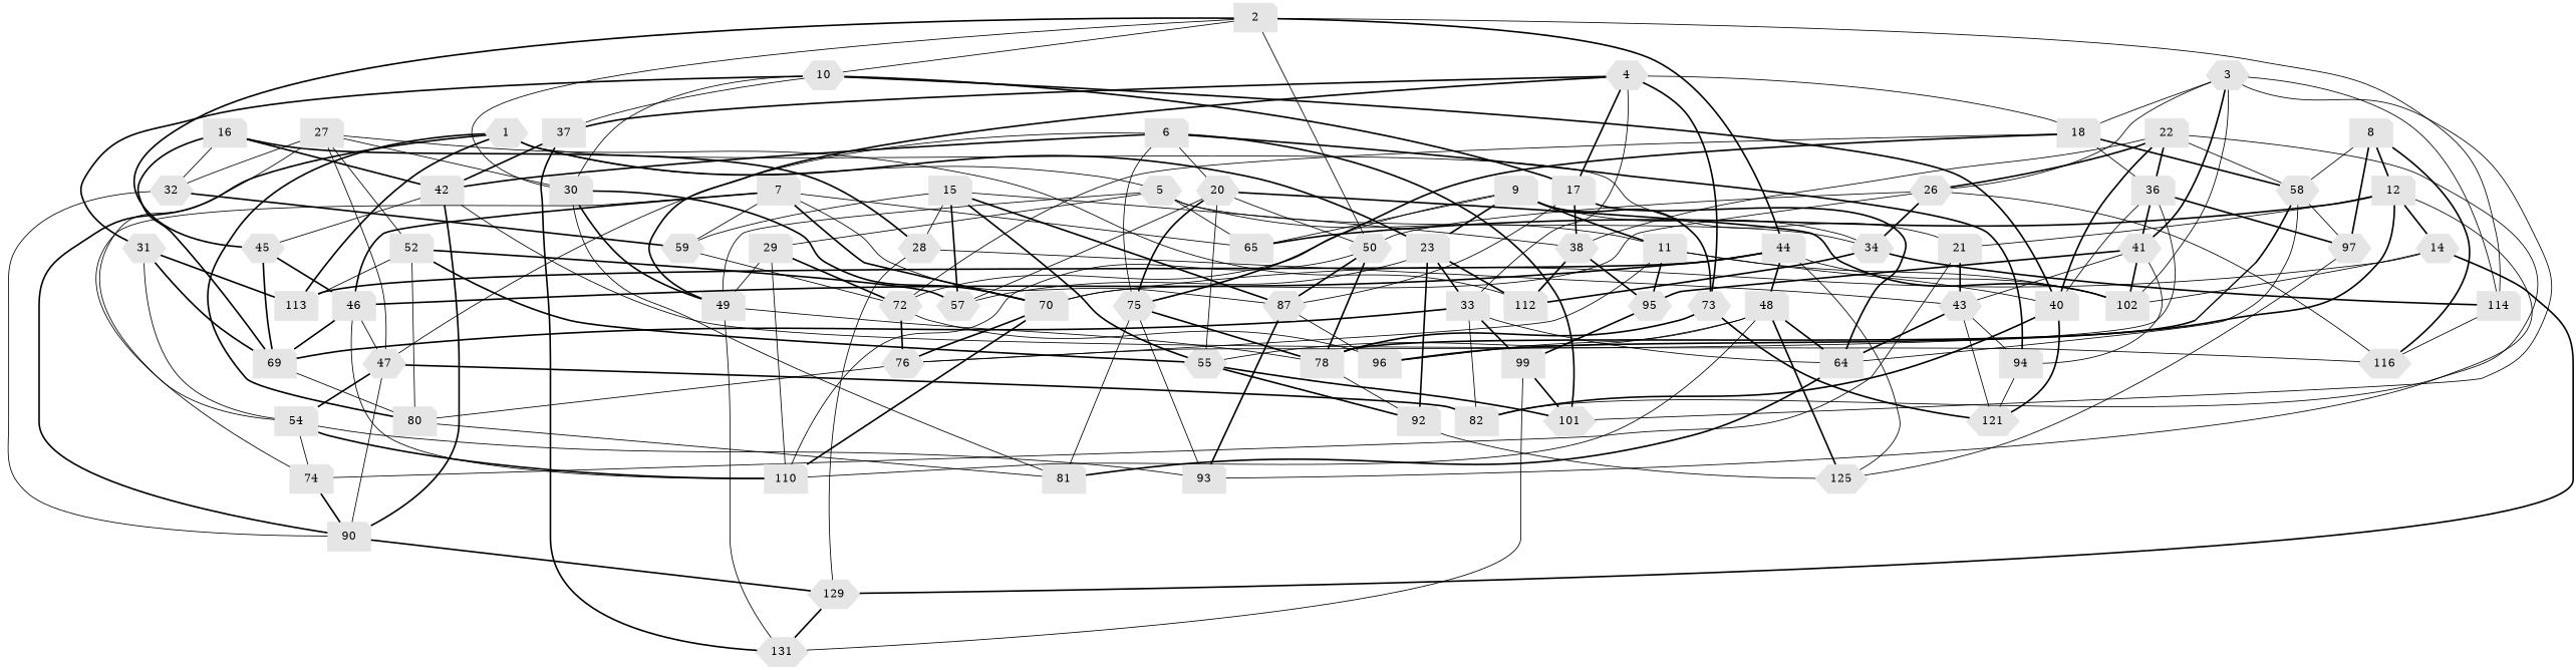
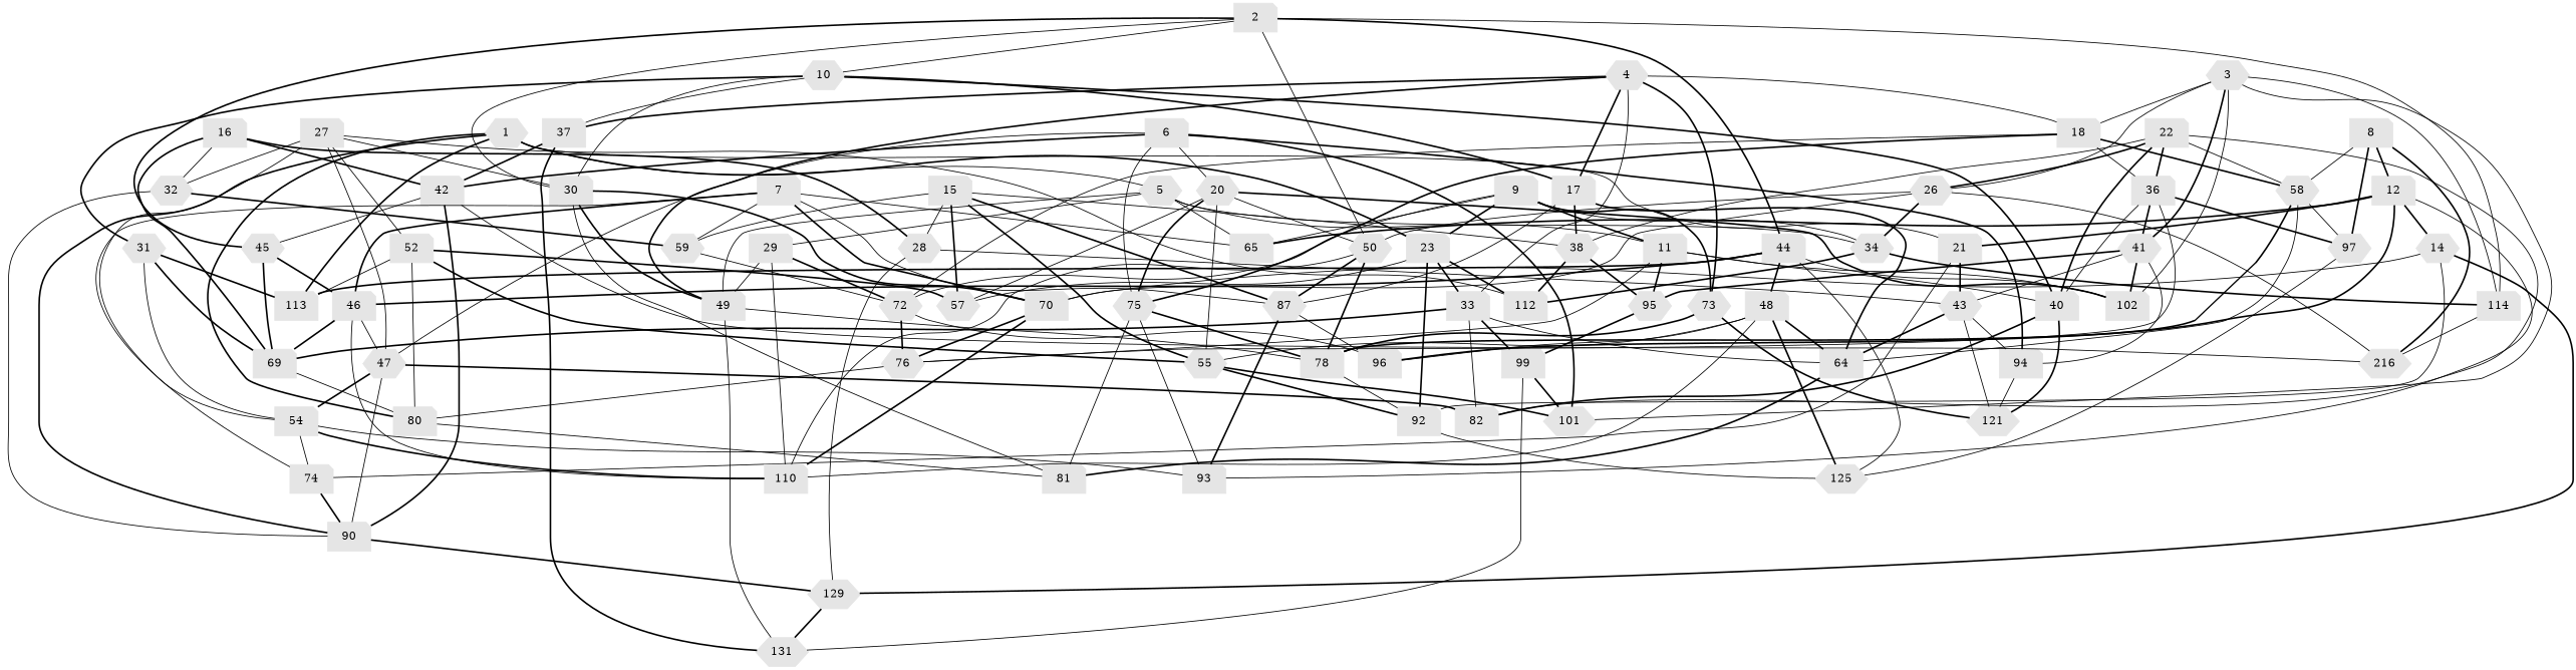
  graph {
    node [color=gray90 shape=note style=filled]
    edge [style=solid]
    1 [shape=hexagon super="+13"]
    5 [shape=hexagon super="+119"]
    21
    23 [super="+51"]
    80 [super="+123"]
    90 [super="+122"]
    113
    49 [super="+103"]
    11 [super="+24"]
    29
    34 [shape=hexagon super="+100"]
    65
    74
    43 [shape=hexagon super="+62"]
    33 [super="+111"]
    57 [shape=hexagon]
    92
    112
    81
    129 [shape=hexagon]
    2 [super="+115"]
    10 [shape=hexagon super="+83"]
    30 [super="+35"]
    44 [super="+71"]
    45 [shape=hexagon]
    50 [shape=hexagon super="+128"]
    114
    17 [super="+68"]
    37
    31 [shape=hexagon]
    40 [super="+98"]
    70 [super="+104"]
    102 [super="+126"]
    46 [super="+133"]
    48 [super="+56"]
    125 [shape=hexagon]
    69 [super="+132"]
    87 [shape=hexagon super="+118"]
    110 [super="+127"]
    78 [super="+91"]
-   116 [shape=hexagon]
+   116 [shape=hexagon label=216]
    3 [shape=hexagon super="+61"]
    18 [super="+19"]
    26 [shape=hexagon super="+67"]
    41 [shape=hexagon super="+85"]
    101 [shape=hexagon]
    75 [shape=hexagon super="+107"]
    58 [shape=hexagon super="+105"]
    72 [shape=hexagon super="+79"]
    36 [super="+106"]
    94
    95 [shape=hexagon]
    4 [shape=hexagon super="+39"]
    73 [shape=hexagon]
    38 [shape=hexagon super="+53"]
    64 [super="+130"]
    82
    99
    42 [super="+89"]
    131 [shape=hexagon]
    121 [shape=hexagon]
    76 [shape=hexagon super="+84"]
    6 [super="+117"]
    20 [shape=hexagon super="+109"]
    47 [shape=hexagon super="+124"]
    55 [shape=hexagon super="+88"]
    54 [super="+66"]
    93
    7 [super="+25"]
    59 [shape=hexagon]
    96
    12 [super="+86"]
    14 [shape=hexagon]
    8
    97 [shape=hexagon]
    9 [super="+120"]
    15 [super="+60"]
    28 [shape=hexagon]
    16
    32 [shape=hexagon]
    22 [super="+108"]
    27 [super="+63"]
    52 [super="+77"]
    1 -- 5
    1 -- 21
    1 -- 23 [style=bold]
    1 -- 80 [style=bold]
    1 -- 90 [style=bold]
    1 -- 113 [style=bold]
    5 -- 49
    5 -- 11
    5 -- 29
    5 -- 34
    5 -- 65
    21 -- 74
    21 -- 43 [style=bold]
    23 -- 33 [style=bold]
    23 -- 57
    23 -- 92 [style=bold]
    23 -- 112 [style=bold]
    80 -- 81
    90 -- 129 [style=bold]
    49 -- 78
    49 -- 131
    11 -- 40
    11 -- 102
    11 -- 95 [style=bold]
    11 -- 76
    29 -- 49
    29 -- 110
    29 -- 72 [style=bold]
    34 -- 112 [style=bold]
    34 -- 114 [style=bold weight=2]
    74 -- 90 [style=bold]
    43 -- 94
    43 -- 64 [style=bold]
    43 -- 121
    33 -- 69 [style=bold]
    33 -- 64
    33 -- 82
    33 -- 99 [style=bold]
    92 -- 125
    129 -- 131 [style=bold]
    2 -- 10
    2 -- 30
    2 -- 44 [style=bold]
    2 -- 45 [style=bold]
    2 -- 50
    2 -- 114
    10 -- 30
    10 -- 17 [style=bold]
    10 -- 37
    10 -- 31 [style=bold]
    10 -- 40 [style=bold]
    30 -- 49 [style=bold]
    30 -- 81
    30 -- 70 [style=bold]
    44 -- 113 [style=bold]
    44 -- 102
    44 -- 46 [style=bold]
    44 -- 48 [style=bold]
    44 -- 125
    45 -- 46 [style=bold]
    45 -- 69 [style=bold]
    50 -- 87 [style=bold]
    50 -- 110
    50 -- 78 [style=bold]
    114 -- 116
    17 -- 87
    17 -- 38 [style=bold weight=2]
    17 -- 64 [style=bold]
    37 -- 42 [style=bold]
    37 -- 131 [style=bold]
    31 -- 113 [style=bold]
    31 -- 69 [style=bold]
    31 -- 54
    40 -- 82 [style=bold]
    40 -- 121 [style=bold]
    70 -- 110 [style=bold]
    70 -- 76 [style=bold]
    46 -- 69 [style=bold]
    46 -- 110
    46 -- 47
    48 -- 125 [style=bold]
    48 -- 110
    48 -- 64 [style=bold]
    48 -- 55
    48 -- 96
    69 -- 80
    87 -- 93 [style=bold]
    87 -- 96
    78 -- 92
    3 -- 114
    3 -- 102
    3 -- 18
    3 -- 26
    3 -- 41 [style=bold]
    3 -- 101
    18 -- 75 [style=bold]
    18 -- 58 [style=bold]
    18 -- 72
    18 -- 36
    26 -- 34 [style=bold]
    26 -- 50
    26 -- 70
    26 -- 116
    41 -- 43
    41 -- 102 [style=bold]
    41 -- 94
    41 -- 95 [style=bold]
    75 -- 81
    75 -- 78 [style=bold]
    75 -- 93
    58 -- 78 [style=bold]
    58 -- 64
    58 -- 97
    72 -- 76 [style=bold]
    72 -- 96
    36 -- 40
    36 -- 41 [style=bold]
    36 -- 76
    36 -- 97 [style=bold]
    94 -- 121
    95 -- 99 [style=bold]
    4 -- 49 [style=bold]
    4 -- 33
    4 -- 17 [style=bold]
    4 -- 37 [style=bold]
    4 -- 18
    4 -- 73 [style=bold]
    73 -- 78 [style=bold]
    73 -- 121 [style=bold]
    38 -- 112 [style=bold]
    38 -- 95 [style=bold]
    64 -- 81 [style=bold]
    99 -- 101 [style=bold]
    99 -- 131
    42 -- 90 [style=bold]
    42 -- 45
    42 -- 116
    76 -- 80
    6 -- 101 [style=bold]
    6 -- 75
    6 -- 94 [style=bold]
    6 -- 42 [style=bold]
    6 -- 20
    6 -- 47
    20 -- 57
    20 -- 50
    20 -- 102 [style=bold]
    20 -- 75 [style=bold]
    20 -- 55
    47 -- 90
    47 -- 82 [style=bold]
    47 -- 54 [style=bold]
    55 -- 92 [style=bold]
    55 -- 101 [style=bold]
    54 -- 74
    54 -- 110 [style=bold]
    54 -- 93
    7 -- 65
    7 -- 74
    7 -- 70 [style=bold]
    7 -- 46 [style=bold]
    7 -- 87
    7 -- 59
    59 -- 72
-   12 -- 21
+   12 -- 21 [style=bold]
    12 -- 65 [style=bold]
    12 -- 93
    12 -- 96 [style=bold]
    12 -- 14 [style=bold]
    14 -- 129 [style=bold]
    14 -- 70
-   14 -- 102
+   14 -- 92
    8 -- 116 [style=bold]
    8 -- 58
    8 -- 12 [style=bold]
    8 -- 97 [style=bold]
    97 -- 125
    9 -- 23 [style=bold]
    9 -- 11 [style=bold]
    9 -- 34
    9 -- 65
    9 -- 72
    9 -- 73 [style=bold]
    15 -- 57 [style=bold]
    15 -- 87 [style=bold]
    15 -- 38
    15 -- 55 [style=bold]
    15 -- 59
    15 -- 28
    28 -- 43
    28 -- 129
    16 -- 69 [style=bold]
    16 -- 42 [style=bold]
    16 -- 28 [style=bold]
    16 -- 32
    32 -- 90
    32 -- 59 [style=bold]
    22 -- 40 [style=bold]
    22 -- 26 [style=bold]
    22 -- 58
    22 -- 36 [style=bold]
    22 -- 38
    22 -- 82
    27 -- 112
    27 -- 30
    27 -- 47
    27 -- 54
    27 -- 32
    27 -- 52
    52 -- 80 [weight=2]
    52 -- 113
    52 -- 57 [style=bold]
    52 -- 55 [style=bold]
  }
